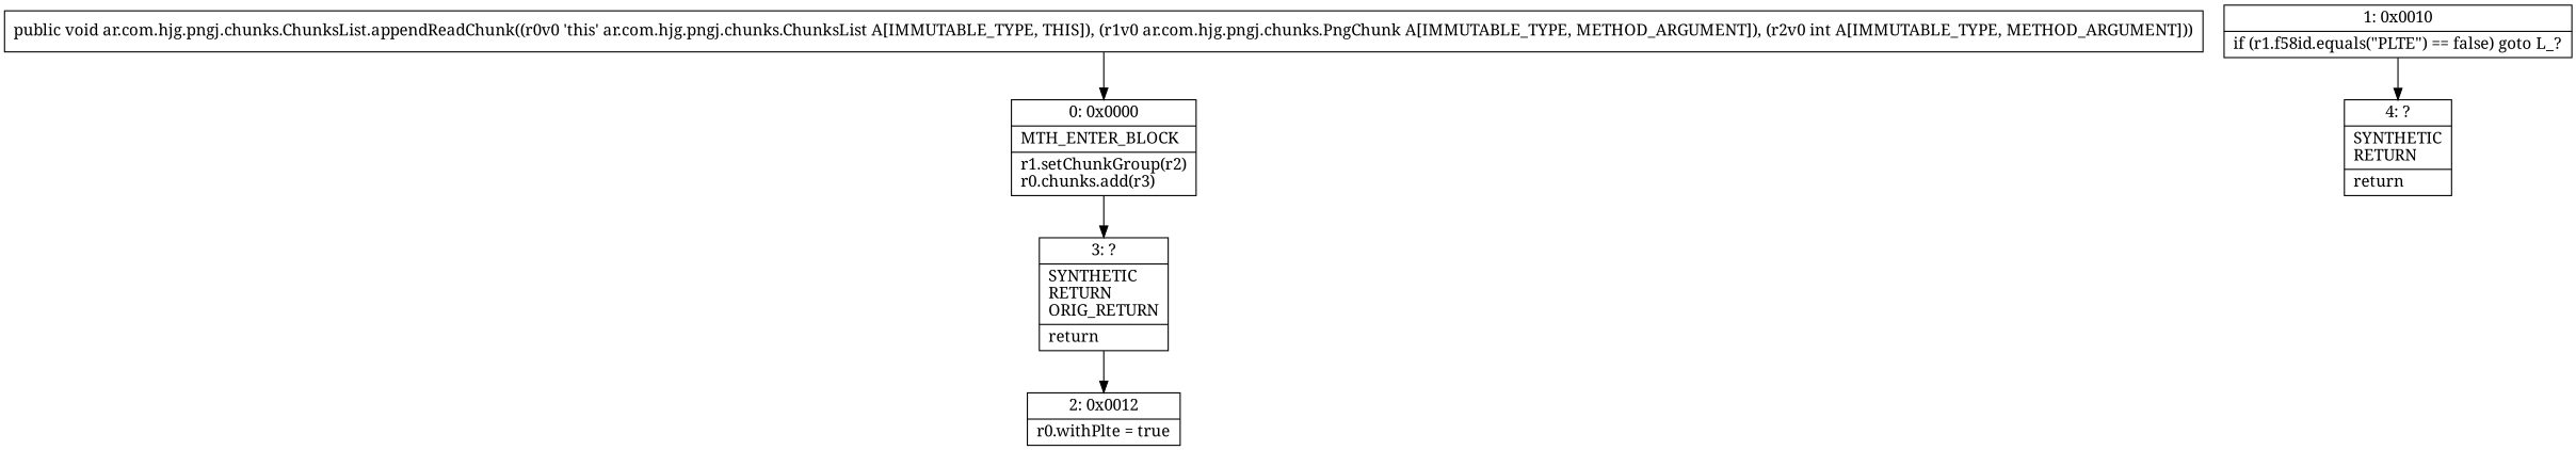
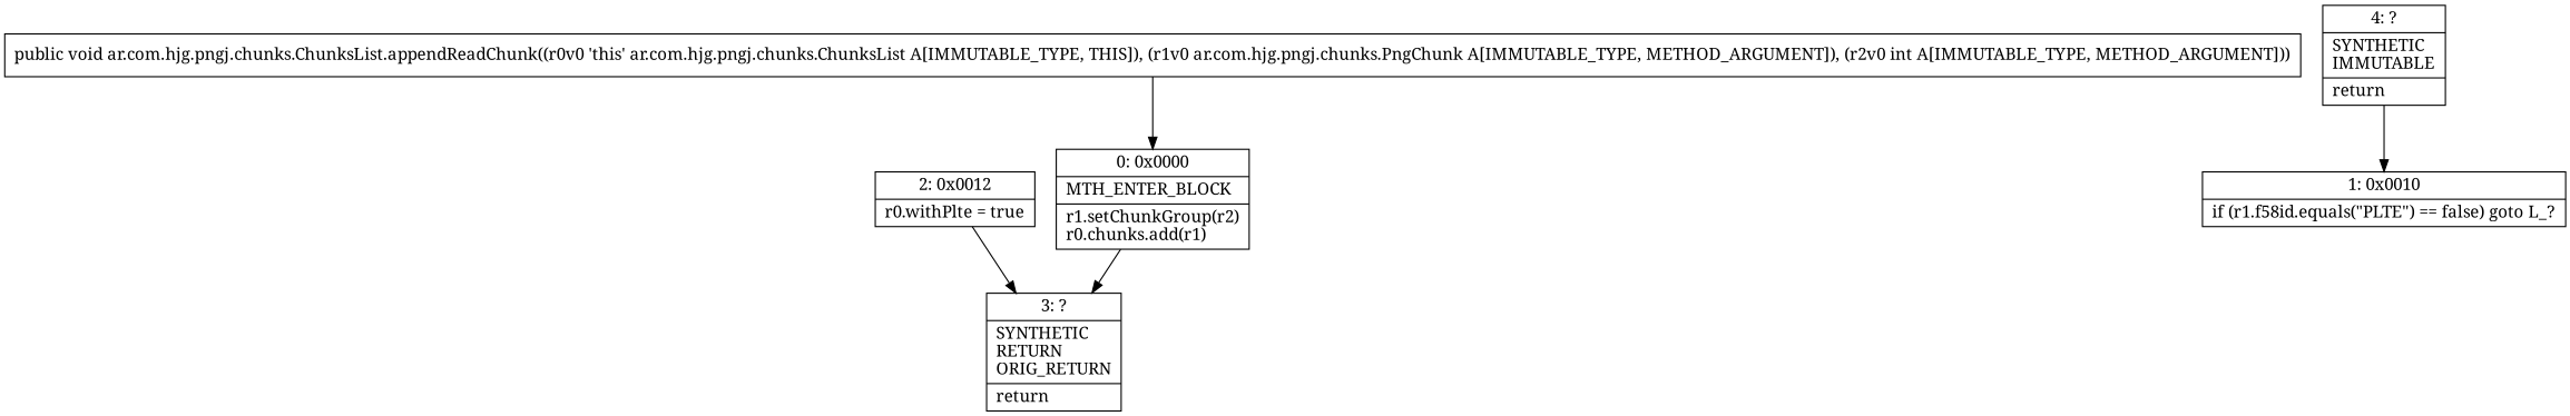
  digraph {
    fontname="Noto Serif"
    node [fontname="Noto Serif" shape=record]
    edge [fontname="Noto Serif"]
-   n1 [label="{0\:\ 0x0000|MTH_ENTER_BLOCK\l|r1.setChunkGroup(r2)\lr0.chunks.add(r3)\l}"]
+   n1 [label="{0\:\ 0x0000|MTH_ENTER_BLOCK\l|r1.setChunkGroup(r2)\lr0.chunks.add(r1)\l}"]
    n2 [label="{3\:\ ?|SYNTHETIC\lRETURN\lORIG_RETURN\l|return\l}"]
    n3 [label="{1\:\ 0x0010|if (r1.f58id.equals(\"PLTE\") == false) goto L_?\l}"]
-   n4 [label="{4\:\ ?|SYNTHETIC\lRETURN\l|return\l}"]
+   n4 [label="{4\:\ ?|SYNTHETIC\lIMMUTABLE\l|return\l}"]
    n5 [label="{2\:\ 0x0012|r0.withPlte = true\l}"]
    n6 [label="{public void ar.com.hjg.pngj.chunks.ChunksList.appendReadChunk((r0v0 'this' ar.com.hjg.pngj.chunks.ChunksList A[IMMUTABLE_TYPE, THIS]), (r1v0 ar.com.hjg.pngj.chunks.PngChunk A[IMMUTABLE_TYPE, METHOD_ARGUMENT]), (r2v0 int A[IMMUTABLE_TYPE, METHOD_ARGUMENT])) }"]
    n1 -> n2
-   n3 -> n4
-   n2 -> n5
+   n4 -> n3
+   n5 -> n2
    n6 -> n1
  }
